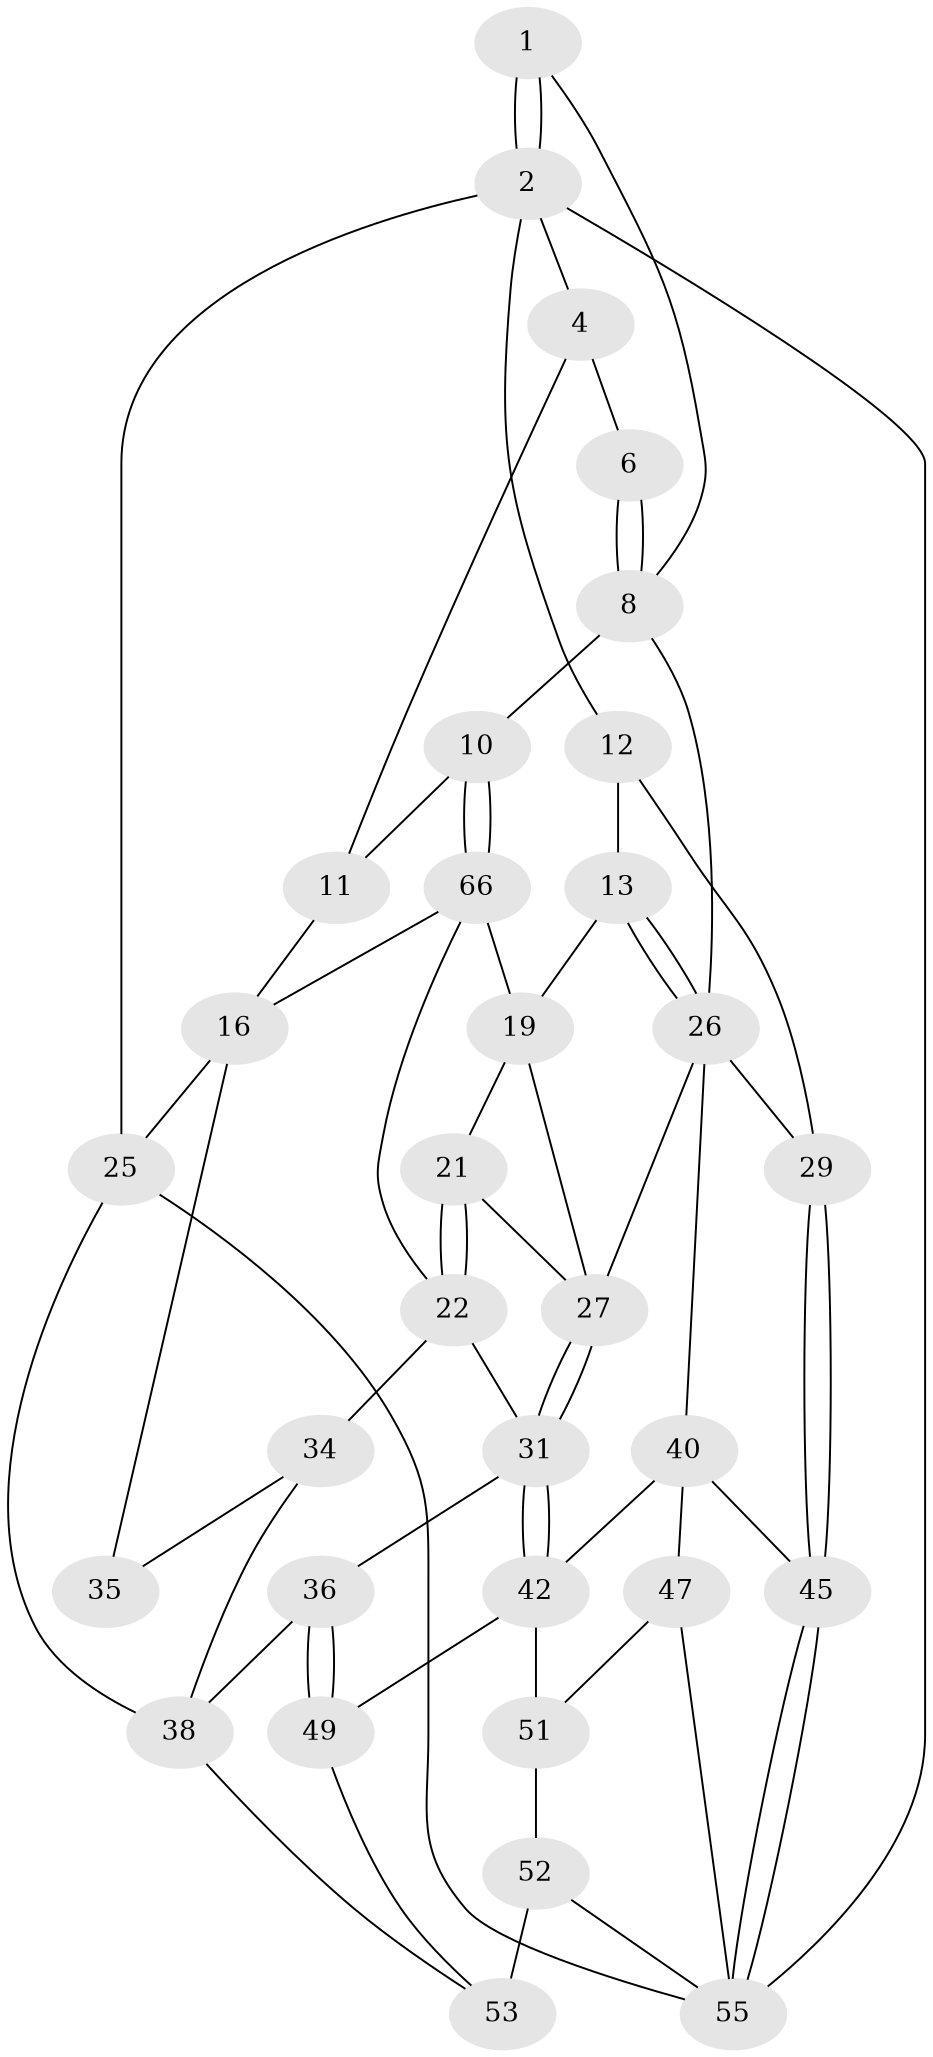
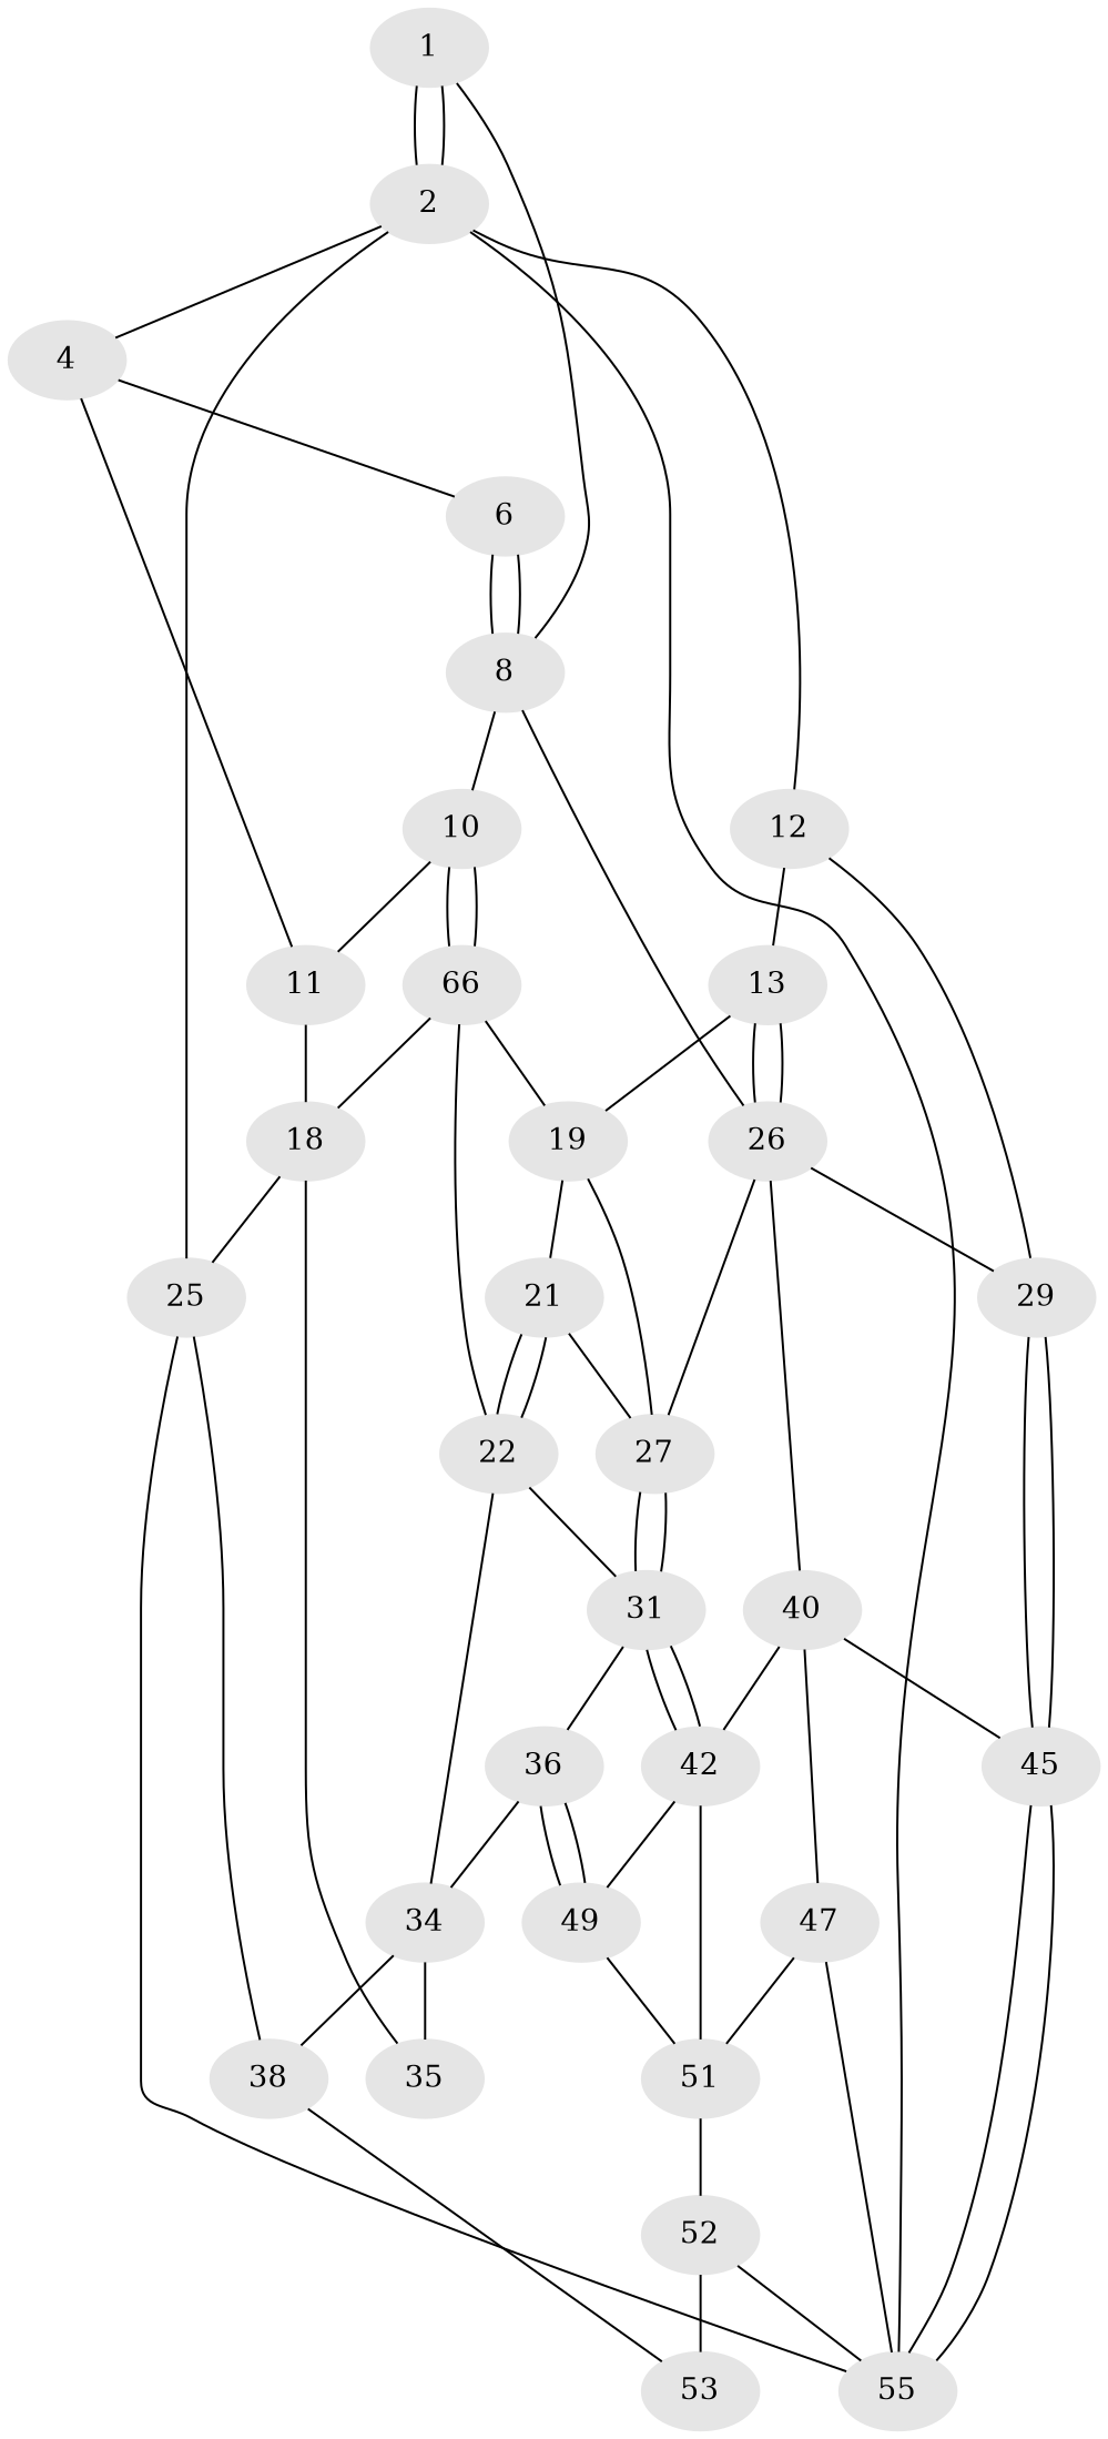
  graph {
    node [color=gray90 style=filled]
    1 [super="+7"]
    2 [super="+3"]
    8 [super="+9"]
    12 [super="+23"]
    4 [super="+5"]
    25 [super="+44"]
    55 [super="+58"]
    10
    26 [super="+30"]
    13 [super="+14"]
    29
    6
    11 [super="+15"]
    38 [super="+43"]
-   18 [super="+24" label=16]
+   18 [super="+24"]
    n16 [label=66 super="+17"]
    19 [super="+20"]
    22 [super="+33"]
    35
    45 [super="+46"]
    21
    27 [super="+28"]
    40 [super="+41"]
    31 [super="+32"]
    34 [super="+39"]
    36 [super="+37"]
    42 [super="+48"]
    53 [super="+56"]
    47 [super="+50"]
    49 [super="+54"]
    51
    52 [super="+57"]
    1 -- 2
    1 -- 2
    1 -- 8
    2 -- 12
    2 -- 4
    2 -- 25 [weight=2]
    2 -- 55
    8 -- 10
    8 -- 26
    12 -- 13
    12 -- 29
    4 -- 6
    4 -- 11 [weight=2]
    25 -- 55
    25 -- 38
    10 -- 11
    10 -- n16
    10 -- n16
    26 -- 29
    26 -- 27
    26 -- 40
    13 -- 26
    13 -- 26
    13 -- 19
    29 -- 45
    29 -- 45
    6 -- 8
    6 -- 8
    11 -- 18
    38 -- 53
    18 -- 25
    18 -- 35
    n16 -- 18
    n16 -- 19
    n16 -- 22
    19 -- 21
    19 -- 27
    22 -- 31
    22 -- 34
    45 -- 55
    45 -- 55
    21 -- 22
    21 -- 22
    21 -- 27
    27 -- 31
    27 -- 31
    40 -- 45
    40 -- 42
    40 -- 47
    31 -- 36
    31 -- 42
    31 -- 42
    34 -- 38
    34 -- 35 [weight=2]
-   36 -- 38
+   36 -- 34
    36 -- 49 [weight=2]
    36 -- 49
    42 -- 49
    42 -- 51
    47 -- 55
    47 -- 51
-   49 -- 53
+   49 -- 51
    51 -- 52
    52 -- 55
    52 -- 53 [weight=2]
  }
